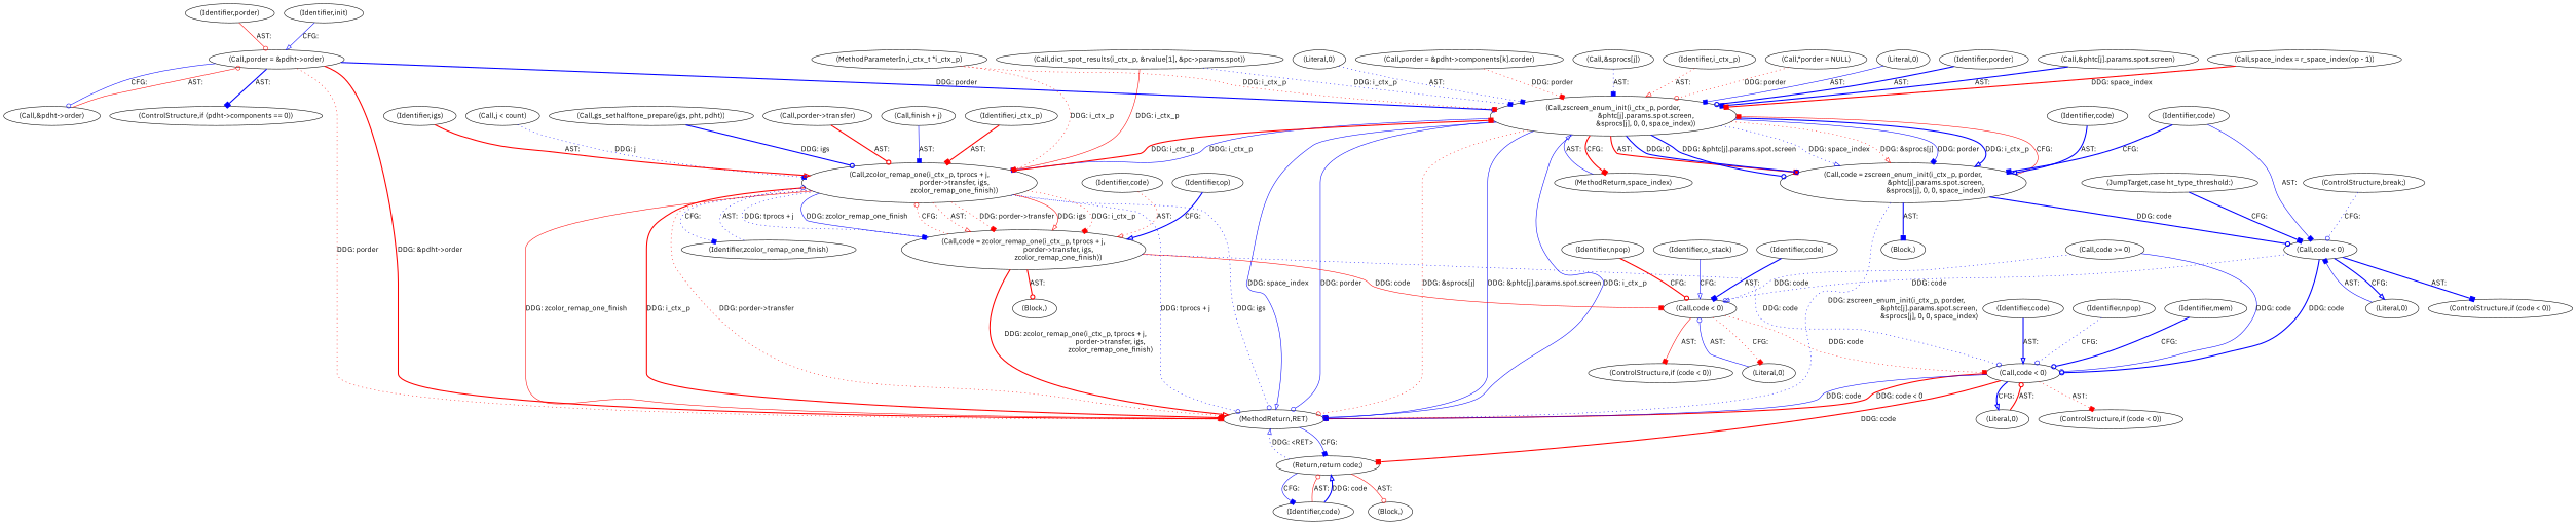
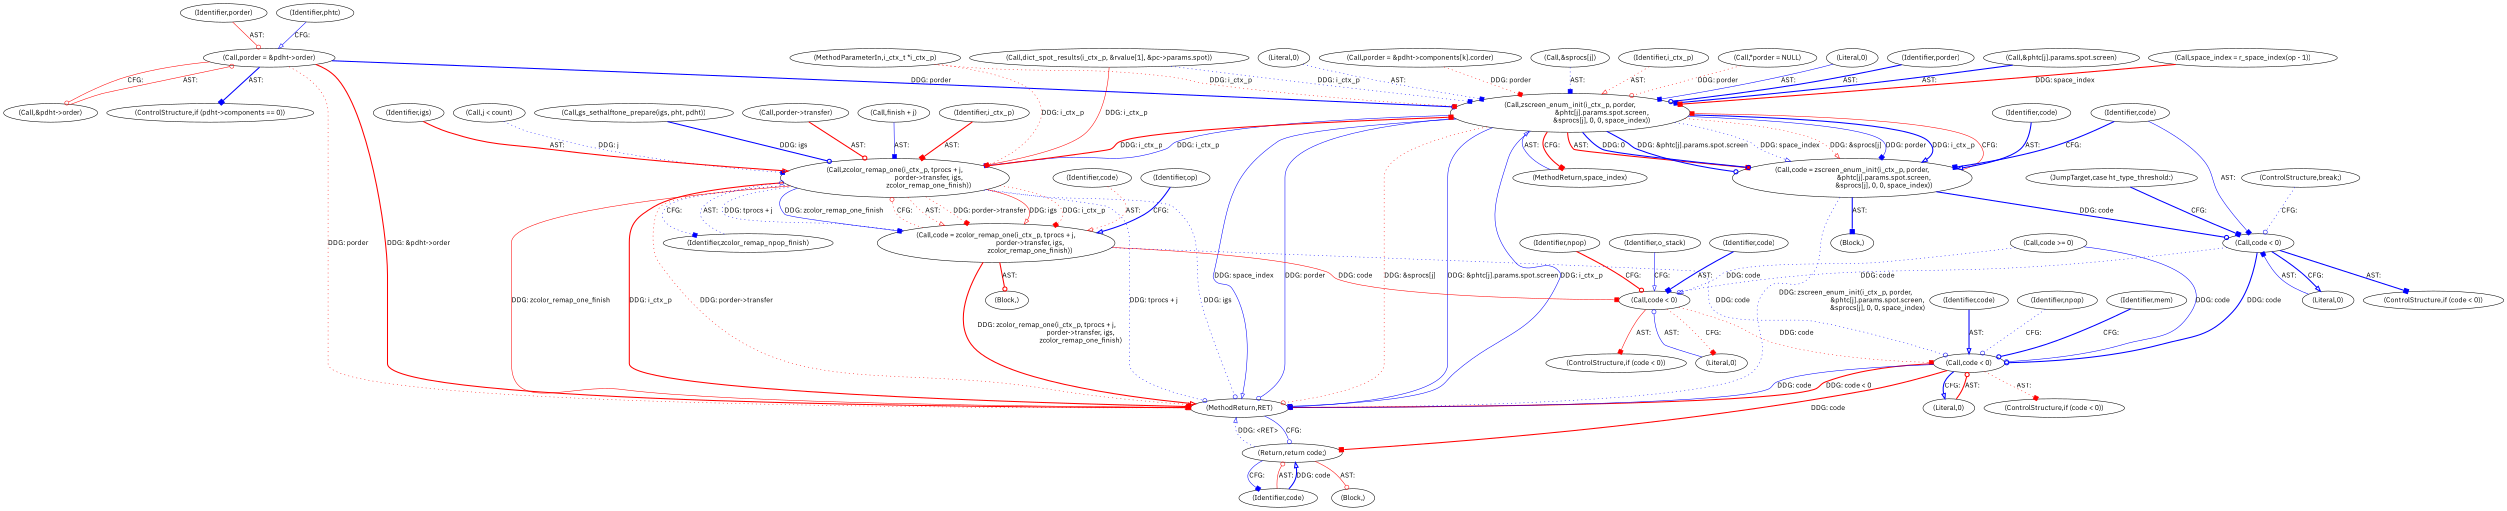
  digraph {
    fontname="IBM Plex Sans"
    node [fontname="IBM Plex Sans"]
    edge [arrowhead=box color=blue fontname="IBM Plex Sans" style=bold]
    n1 [label="(Call,porder = &pdht->order)"]
    n2 [label="(Call,zscreen_enum_init(i_ctx_p, porder,\n                                         &phtc[j].params.spot.screen,\n                                         &sprocs[j], 0, 0, space_index))"]
    n3 [label="(Call,&pdht->order)"]
    n4 [label="(MethodReturn,RET)"]
    n5 [label="(ControlStructure,if (pdht->components == 0))"]
    n6 [label="(Call,code = zscreen_enum_init(i_ctx_p, porder,\n                                         &phtc[j].params.spot.screen,\n                                         &sprocs[j], 0, 0, space_index))"]
    n7 [label="(Call,zcolor_remap_one(i_ctx_p, tprocs + j,\n                                            porder->transfer, igs,\n                                            zcolor_remap_one_finish))"]
    n8 [label="(MethodReturn,space_index)"]
    n9 [label="(Return,return code;)"]
    n10 [label="(Call,code < 0)"]
    n11 [label="(Block,)"]
    n12 [label="(Call,code = zcolor_remap_one(i_ctx_p, tprocs + j,\n                                            porder->transfer, igs,\n                                            zcolor_remap_one_finish))"]
-   n13 [label="(Identifier,zcolor_remap_one_finish)"]
+   n13 [label="(Identifier,zcolor_remap_npop_finish)"]
    n14 [label="(Call,code < 0)"]
    n15 [label="(Call,code < 0)"]
    n16 [label="(ControlStructure,if (code < 0))"]
    n17 [label="(Literal,0)"]
    n18 [label="(ControlStructure,if (code < 0))"]
    n19 [label="(Literal,0)"]
    n20 [label="(Literal,0)"]
    n21 [label="(ControlStructure,if (code < 0))"]
    n22 [label="(Identifier,code)"]
    n23 [label="(Block,)"]
    n24 [label="(Block,)"]
    n25 [label="(ControlStructure,break;)"]
    n26 [label="(Identifier,porder)"]
    n27 [label="(Call,gs_sethalftone_prepare(igs, pht, pdht))"]
    n28 [label="(JumpTarget,case ht_type_threshold:)"]
    n29 [label="(Identifier,porder)"]
    n30 [label="(Call,&phtc[j].params.spot.screen)"]
    n31 [label="(Call,code >= 0)"]
    n32 [label="(Call,porder->transfer)"]
    n33 [label="(Call,space_index = r_space_index(op - 1))"]
    n34 [label="(Identifier,code)"]
    n35 [label="(Identifier,code)"]
    n36 [label="(Literal,0)"]
    n37 [label="(Call,finish + j)"]
    n38 [label="(Call,porder = &pdht->components[k].corder)"]
    n39 [label="(Identifier,o_stack)"]
    n40 [label="(Identifier,code)"]
    n41 [label="(Call,&sprocs[j])"]
    n42 [label="(Identifier,npop)"]
    n43 [label="(MethodParameterIn,i_ctx_t *i_ctx_p)"]
    n44 [label="(Identifier,i_ctx_p)"]
    n45 [label="(Identifier,op)"]
    n46 [label="(Identifier,npop)"]
    n47 [label="(Identifier,mem)"]
    n48 [label="(Identifier,i_ctx_p)"]
    n49 [label="(Call,*porder = NULL)"]
-   n50 [label="(Identifier,init)"]
+   n50 [label="(Identifier,phtc)"]
    n51 [label="(Literal,0)"]
    n52 [label="(Identifier,code)"]
    n53 [label="(Call,dict_spot_results(i_ctx_p, &rvalue[1], &pc->params.spot))"]
    n54 [label="(Call,j < count)"]
    n55 [label="(Identifier,code)"]
    n56 [label="(Identifier,igs)"]
    n1 -> n2 [arrowhead=odot label="DDG: porder"]
-   n1 -> n3 [arrowhead=odot label="CFG: " style=solid]
+   n1 -> n3 [arrowhead=odot color=red label="CFG: " style=solid]
    n1 -> n4 [color=red label="DDG: &pdht->order"]
    n1 -> n4 [arrowhead=onormal color=red label="DDG: porder" style=dotted]
    n1 -> n5 [label="AST: "]
    n2 -> n4 [arrowhead=onormal label="DDG: space_index" style=solid]
    n2 -> n4 [arrowhead=odot label="DDG: porder" style=solid]
    n2 -> n4 [arrowhead=odot color=red label="DDG: &sprocs[j]" style=dotted]
    n2 -> n4 [label="DDG: &phtc[j].params.spot.screen" style=solid]
    n2 -> n4 [label="DDG: i_ctx_p" style=solid]
    n2 -> n6 [color=red label="AST: "]
    n2 -> n6 [arrowhead=odot label="DDG: 0"]
    n2 -> n6 [arrowhead=odot label="DDG: &phtc[j].params.spot.screen"]
    n2 -> n6 [arrowhead=onormal label="DDG: space_index" style=dotted]
    n2 -> n6 [arrowhead=onormal color=red label="DDG: &sprocs[j]" style=dotted]
    n2 -> n6 [label="DDG: porder" style=solid]
    n2 -> n6 [arrowhead=onormal label="DDG: i_ctx_p"]
    n2 -> n7 [label="DDG: i_ctx_p" style=solid]
    n2 -> n8 [color=red label="CFG: "]
    n3 -> n1 [arrowhead=odot color=red label="AST: " style=solid]
-   n4 -> n9 [label="CFG: " style=solid]
+   n4 -> n9 [arrowhead=odot label="CFG: " style=solid]
    n6 -> n2 [color=red label="CFG: " style=solid]
    n6 -> n4 [arrowhead=odot label="DDG: zscreen_enum_init(i_ctx_p, porder,\n                                         &phtc[j].params.spot.screen,\n                                         &sprocs[j], 0, 0, space_index)" style=dotted]
    n6 -> n10 [arrowhead=odot label="DDG: code"]
    n6 -> n11 [label="AST: "]
    n7 -> n2 [color=red label="DDG: i_ctx_p"]
    n7 -> n4 [arrowhead=onormal color=red label="DDG: porder->transfer" style=dotted]
    n7 -> n4 [arrowhead=odot label="DDG: tprocs + j" style=dotted]
    n7 -> n4 [arrowhead=odot label="DDG: igs" style=dotted]
    n7 -> n4 [arrowhead=onormal color=red label="DDG: zcolor_remap_one_finish" style=solid]
    n7 -> n4 [color=red label="DDG: i_ctx_p"]
    n7 -> n12 [arrowhead=onormal color=red label="AST: " style=dotted]
    n7 -> n12 [color=red label="DDG: porder->transfer" style=dotted]
    n7 -> n12 [arrowhead=onormal color=red label="DDG: igs" style=solid]
    n7 -> n12 [color=red label="DDG: i_ctx_p" style=dotted]
    n7 -> n12 [arrowhead=onormal label="DDG: tprocs + j" style=dotted]
    n7 -> n12 [label="DDG: zcolor_remap_one_finish" style=solid]
    n7 -> n13 [label="CFG: " style=dotted]
    n8 -> n2 [arrowhead=onormal label="AST: " style=solid]
    n9 -> n4 [arrowhead=onormal label="DDG: <RET>" style=dotted]
    n9 -> n22 [label="CFG: " style=solid]
    n9 -> n23 [arrowhead=odot color=red label="AST: " style=solid]
    n10 -> n14 [arrowhead=odot label="DDG: code" style=dotted]
    n10 -> n15 [arrowhead=odot label="DDG: code"]
    n10 -> n16 [label="AST: "]
    n10 -> n17 [arrowhead=onormal label="CFG: "]
    n12 -> n4 [arrowhead=onormal color=red label="DDG: zcolor_remap_one(i_ctx_p, tprocs + j,\n                                            porder->transfer, igs,\n                                            zcolor_remap_one_finish)"]
    n12 -> n7 [arrowhead=odot color=red label="CFG: " style=dotted]
    n12 -> n14 [color=red label="DDG: code" style=solid]
    n12 -> n15 [arrowhead=odot label="DDG: code" style=dotted]
    n12 -> n24 [arrowhead=odot color=red label="AST: "]
    n13 -> n7 [arrowhead=odot label="AST: " style=dotted]
    n14 -> n15 [color=red label="DDG: code" style=dotted]
    n14 -> n18 [color=red label="AST: " style=solid]
    n14 -> n19 [color=red label="CFG: " style=dotted]
    n15 -> n4 [arrowhead=odot color=red label="DDG: code < 0"]
    n15 -> n4 [label="DDG: code" style=solid]
    n15 -> n9 [color=red label="DDG: code"]
    n15 -> n20 [arrowhead=onormal label="CFG: "]
    n15 -> n21 [color=red label="AST: " style=dotted]
    n17 -> n10 [label="AST: " style=solid]
    n19 -> n14 [arrowhead=odot label="AST: " style=solid]
    n20 -> n15 [arrowhead=odot color=red label="AST: "]
    n22 -> n9 [arrowhead=odot color=red label="AST: " style=solid]
    n22 -> n9 [arrowhead=onormal label="DDG: code"]
    n25 -> n10 [arrowhead=odot label="CFG: " style=dotted]
    n26 -> n2 [arrowhead=odot label="AST: "]
    n27 -> n7 [arrowhead=odot label="DDG: igs"]
    n28 -> n10 [label="CFG: "]
    n29 -> n1 [arrowhead=odot color=red label="AST: " style=solid]
    n30 -> n2 [label="AST: "]
    n31 -> n14 [arrowhead=onormal label="DDG: code" style=dotted]
    n31 -> n15 [arrowhead=odot label="DDG: code" style=solid]
    n32 -> n7 [arrowhead=odot color=red label="AST: "]
    n33 -> n2 [color=red label="DDG: space_index"]
    n34 -> n12 [arrowhead=onormal color=red label="AST: " style=dotted]
    n35 -> n15 [arrowhead=onormal label="AST: "]
    n36 -> n2 [label="AST: " style=dotted]
    n37 -> n7 [label="AST: " style=solid]
    n38 -> n2 [color=red label="DDG: porder" style=dotted]
    n39 -> n14 [arrowhead=onormal label="CFG: " style=solid]
    n40 -> n14 [label="AST: "]
    n41 -> n2 [label="AST: " style=dotted]
    n42 -> n15 [arrowhead=odot label="CFG: " style=dotted]
    n43 -> n2 [color=red label="DDG: i_ctx_p" style=dotted]
    n43 -> n7 [color=red label="DDG: i_ctx_p" style=dotted]
    n44 -> n7 [color=red label="AST: "]
    n45 -> n12 [arrowhead=onormal label="CFG: "]
    n46 -> n14 [arrowhead=odot color=red label="CFG: "]
    n47 -> n15 [arrowhead=odot label="CFG: "]
    n48 -> n2 [arrowhead=onormal color=red label="AST: " style=dotted]
    n49 -> n2 [arrowhead=odot color=red label="DDG: porder" style=dotted]
    n50 -> n1 [arrowhead=onormal label="CFG: " style=solid]
    n51 -> n2 [label="AST: " style=solid]
    n52 -> n6 [label="CFG: "]
    n52 -> n10 [label="AST: " style=solid]
    n53 -> n2 [label="DDG: i_ctx_p" style=dotted]
    n53 -> n7 [arrowhead=onormal color=red label="DDG: i_ctx_p" style=solid]
    n54 -> n7 [label="DDG: j" style=dotted]
    n55 -> n6 [arrowhead=onormal label="AST: "]
    n56 -> n7 [arrowhead=onormal color=red label="AST: "]
  }
